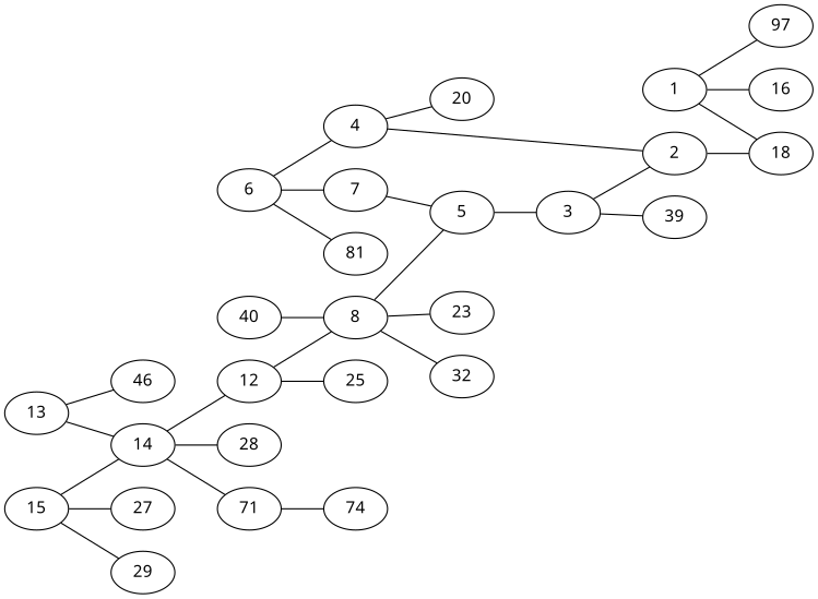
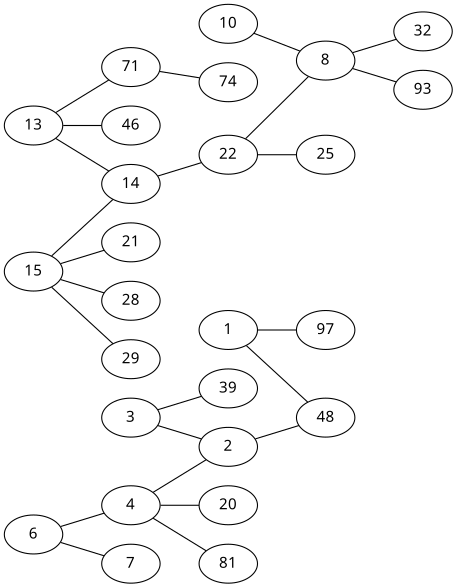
  graph {
    fontname="Noto Sans"
    rankdir=LR
    node [chem=H fontname="Noto Sans"]
    edge [fontname="Noto Sans" valence=1]
-   16
    1 [chem=C]
    n3 [label=97]
-   18
+   18 [label=48]
    2 [chem=C]
    3 [chem=C]
    n7 [label=39]
    4 [chem=C]
    20
-   5 [chem=C]
    6 [chem=C]
    7 [chem=C]
    n13 [label=81]
    8 [chem=C]
    n15 [label=32]
-   23
-   10 [chem=C label=40]
+   23 [label=93]
+   10 [chem=C]
    n18 [chem=C label=71]
    n19 [label=74]
-   12 [chem=C]
+   12 [chem=C label=22]
    25
    13 [chem=C]
    14 [chem=C]
    n24 [label=46]
    15 [chem=C]
-   27
+   27 [label=21]
    28
    29
-   1 -- 16
    1 -- n3
    1 -- 18
    2 -- 18
    3 -- 2 [valence=2]
    3 -- n7
    4 -- 2
    4 -- 20
-   5 -- 3
    6 -- 4 [valence=2]
    6 -- 7
-   6 -- n13
-   7 -- 5 [valence=2]
-   8 -- 5
+   4 -- n13
    8 -- n15
    8 -- 23
    10 -- 8
    n18 -- n19
    12 -- 8 [valence=2]
    12 -- 25
-   14 -- n18
+   13 -- n18
    13 -- 14 [valence=2]
    13 -- n24
    14 -- 12
    15 -- 14
    15 -- 27
-   14 -- 28
+   15 -- 28
    15 -- 29
  }
